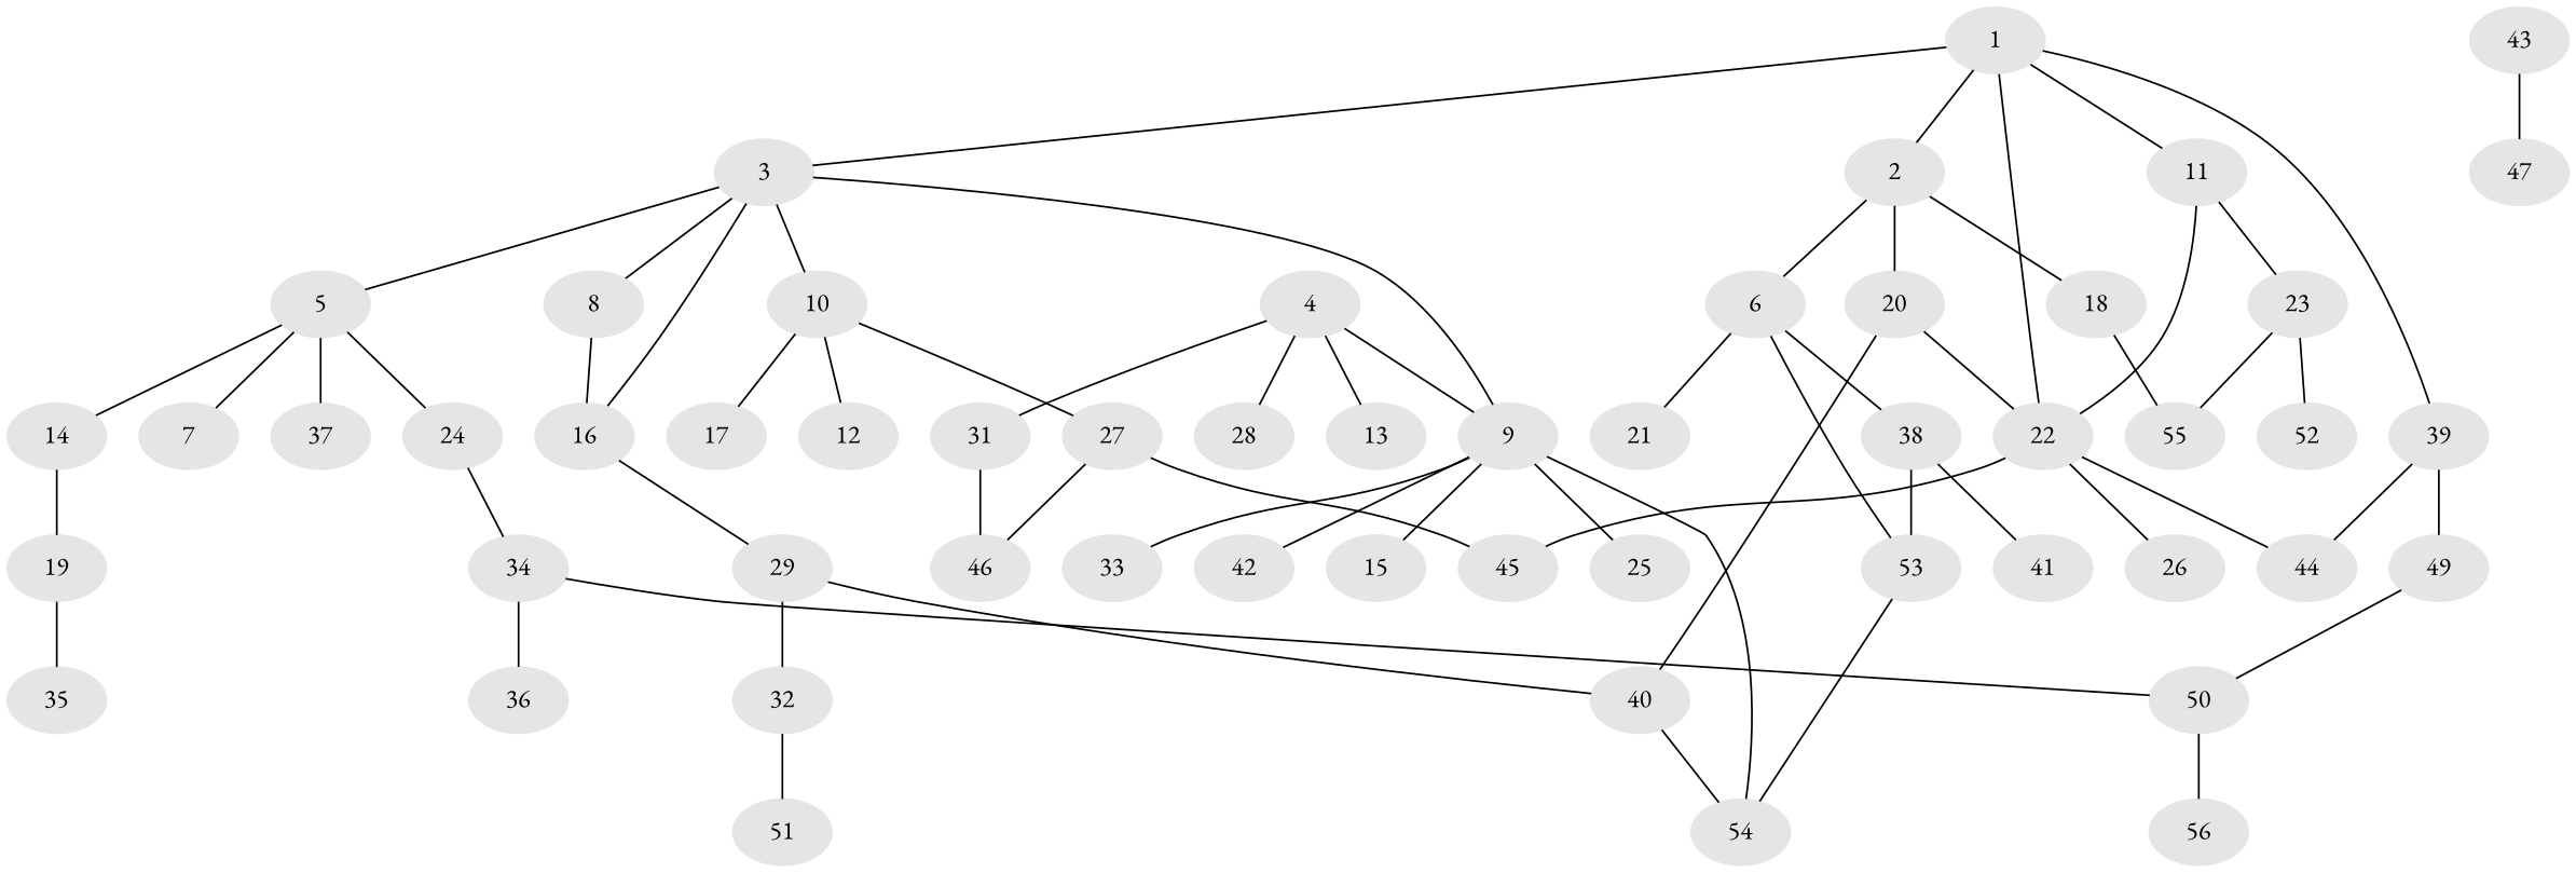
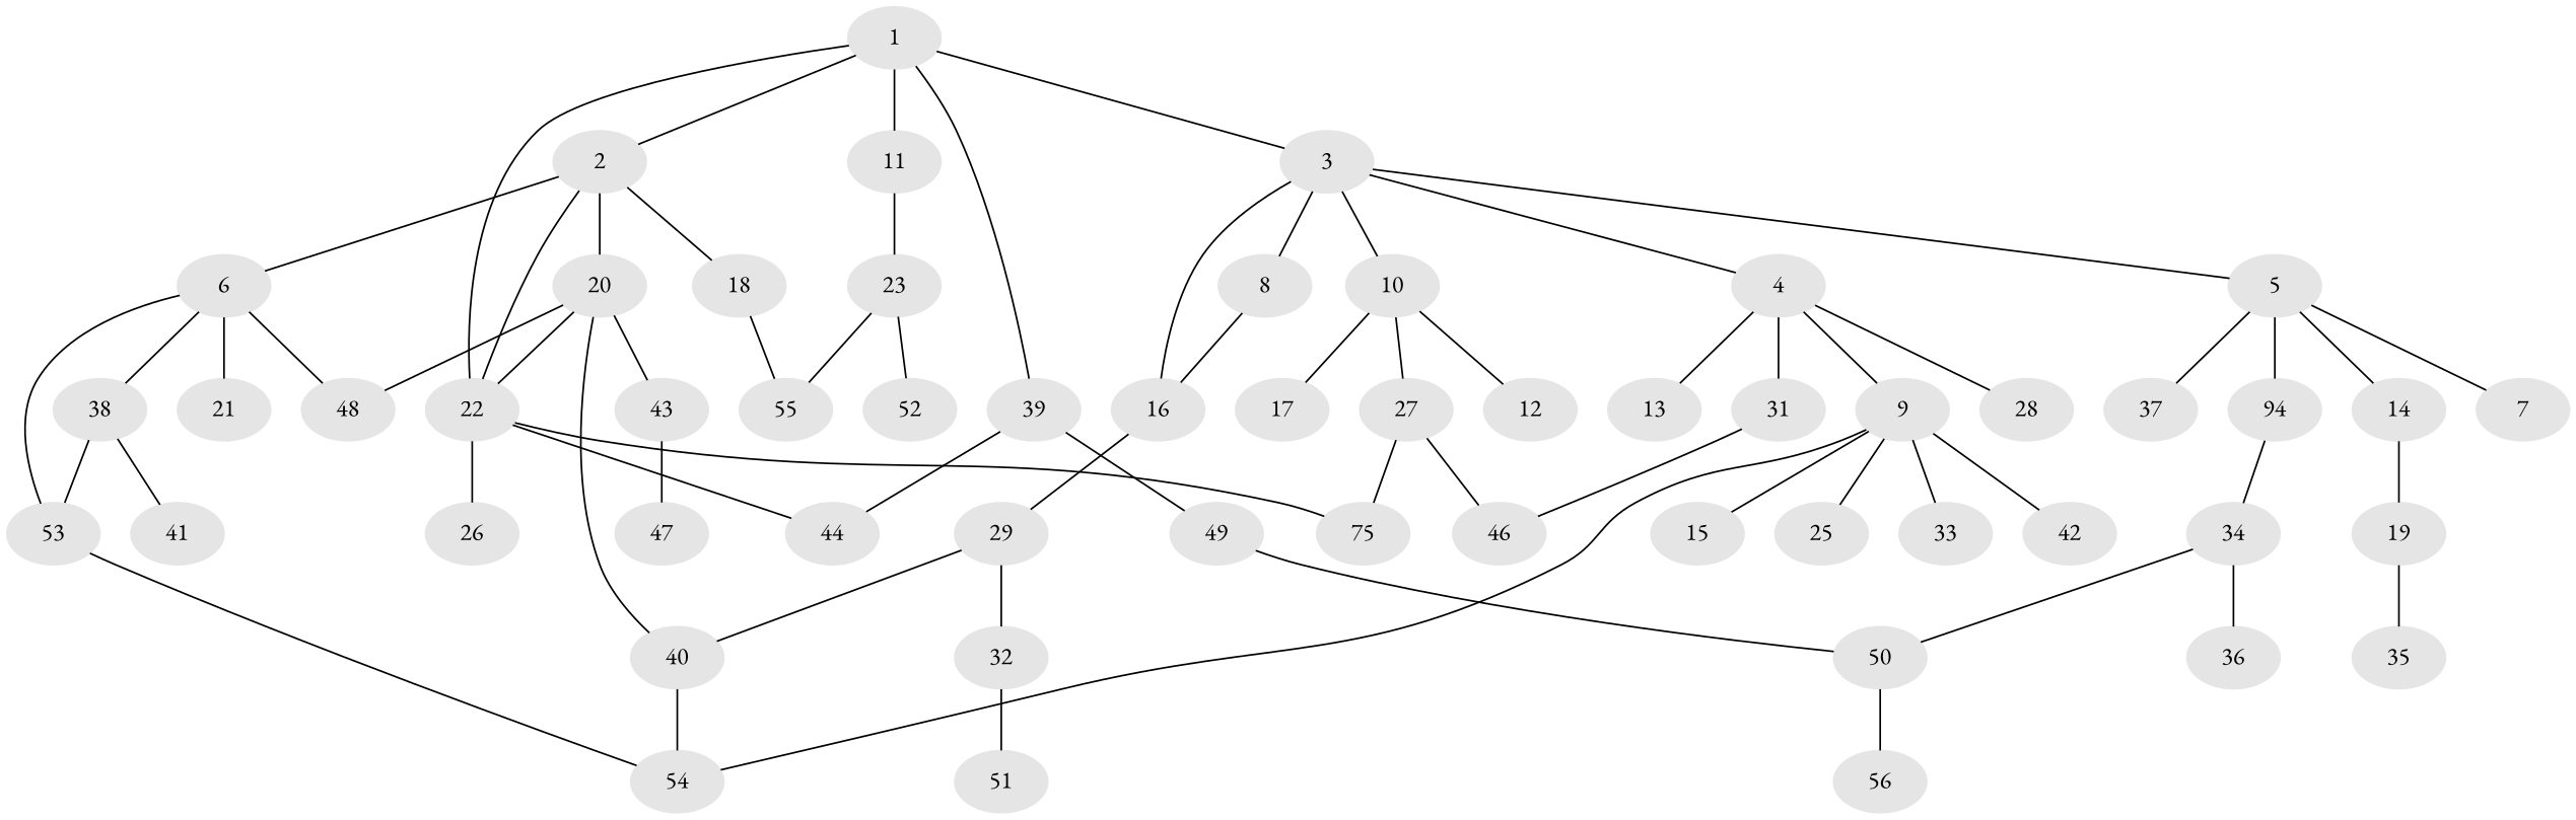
  graph {
    fontname="EB Garamond"
    node [color=gray90 fontname="EB Garamond" style=filled]
    edge [fontname="EB Garamond"]
    1
    2
    3
    11
    22
    39
    6
    18
    20
    4
    5
    8
    16
    10
    23
    26
    44
-   45
+   45 [label=75]
    49
    21
    38
+   48
    53
    55
    40
    43
    9
    13
    28
    31
    7
    14
-   24
+   24 [label=94]
    37
    29
    15
    25
    33
    42
    54
    46
    19
    34
    41
    12
    17
    27
    52
    35
    32
    47
    36
    50
    51
    56
    1 -- 2
    1 -- 3
    1 -- 11
    1 -- 22
    1 -- 39
-   11 -- 22
+   2 -- 22
    2 -- 6
    2 -- 18
    2 -- 20
-   3 -- 9
+   3 -- 4
    3 -- 5
    3 -- 8
    3 -- 16
    3 -- 10
    11 -- 23
    22 -- 26
    22 -- 44
    22 -- 45
    39 -- 44
    39 -- 49
    6 -- 21
    6 -- 38
+   6 -- 48
    6 -- 53
    18 -- 55
    20 -- 22
+   20 -- 48
    20 -- 40
+   20 -- 43
    4 -- 9
    4 -- 13
    4 -- 28
    4 -- 31
    5 -- 7
    5 -- 14
    5 -- 24
    5 -- 37
    8 -- 16
    16 -- 29
    10 -- 12
    10 -- 17
    10 -- 27
    23 -- 55
    23 -- 52
    49 -- 50
    38 -- 53
    38 -- 41
    53 -- 54
    40 -- 54
    43 -- 47
    9 -- 15
    9 -- 25
    9 -- 33
    9 -- 42
    9 -- 54
    31 -- 46
    14 -- 19
    24 -- 34
    29 -- 40
    29 -- 32
    19 -- 35
    34 -- 36
    34 -- 50
    27 -- 45
    27 -- 46
    32 -- 51
    50 -- 56
  }
